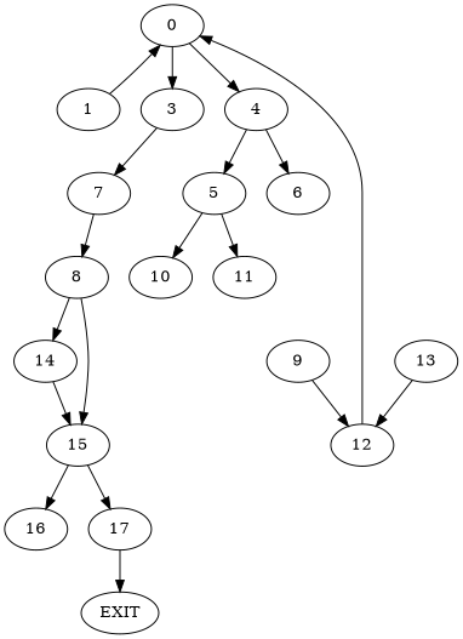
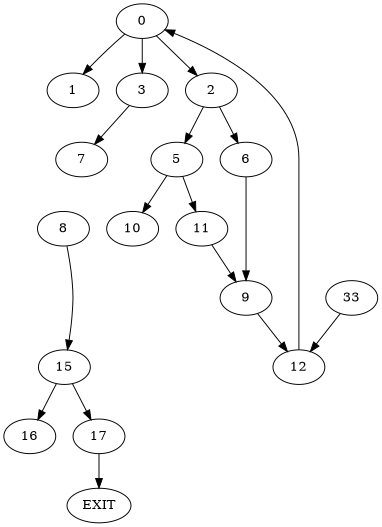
  digraph {
    n1 [label=0]
    1
    n3 [label=EXIT]
    3
-   4
+   4 [label=2]
    7
    5
    6
    8
-   14
    15
    10
    11
    9
    12
    16
    17
-   13
+   13 [label=33]
    n1 -> 3
    n1 -> 4
-   1 -> n1
+   n1 -> 1
    3 -> 7
    4 -> 5
    4 -> 6
-   7 -> 8
    5 -> 10
    5 -> 11
-   8 -> 14
+   6 -> 9
    8 -> 15
-   14 -> 15
    15 -> 16
    15 -> 17
+   11 -> 9
    9 -> 12
    12 -> n1
    17 -> n3
    13 -> 12
  }
